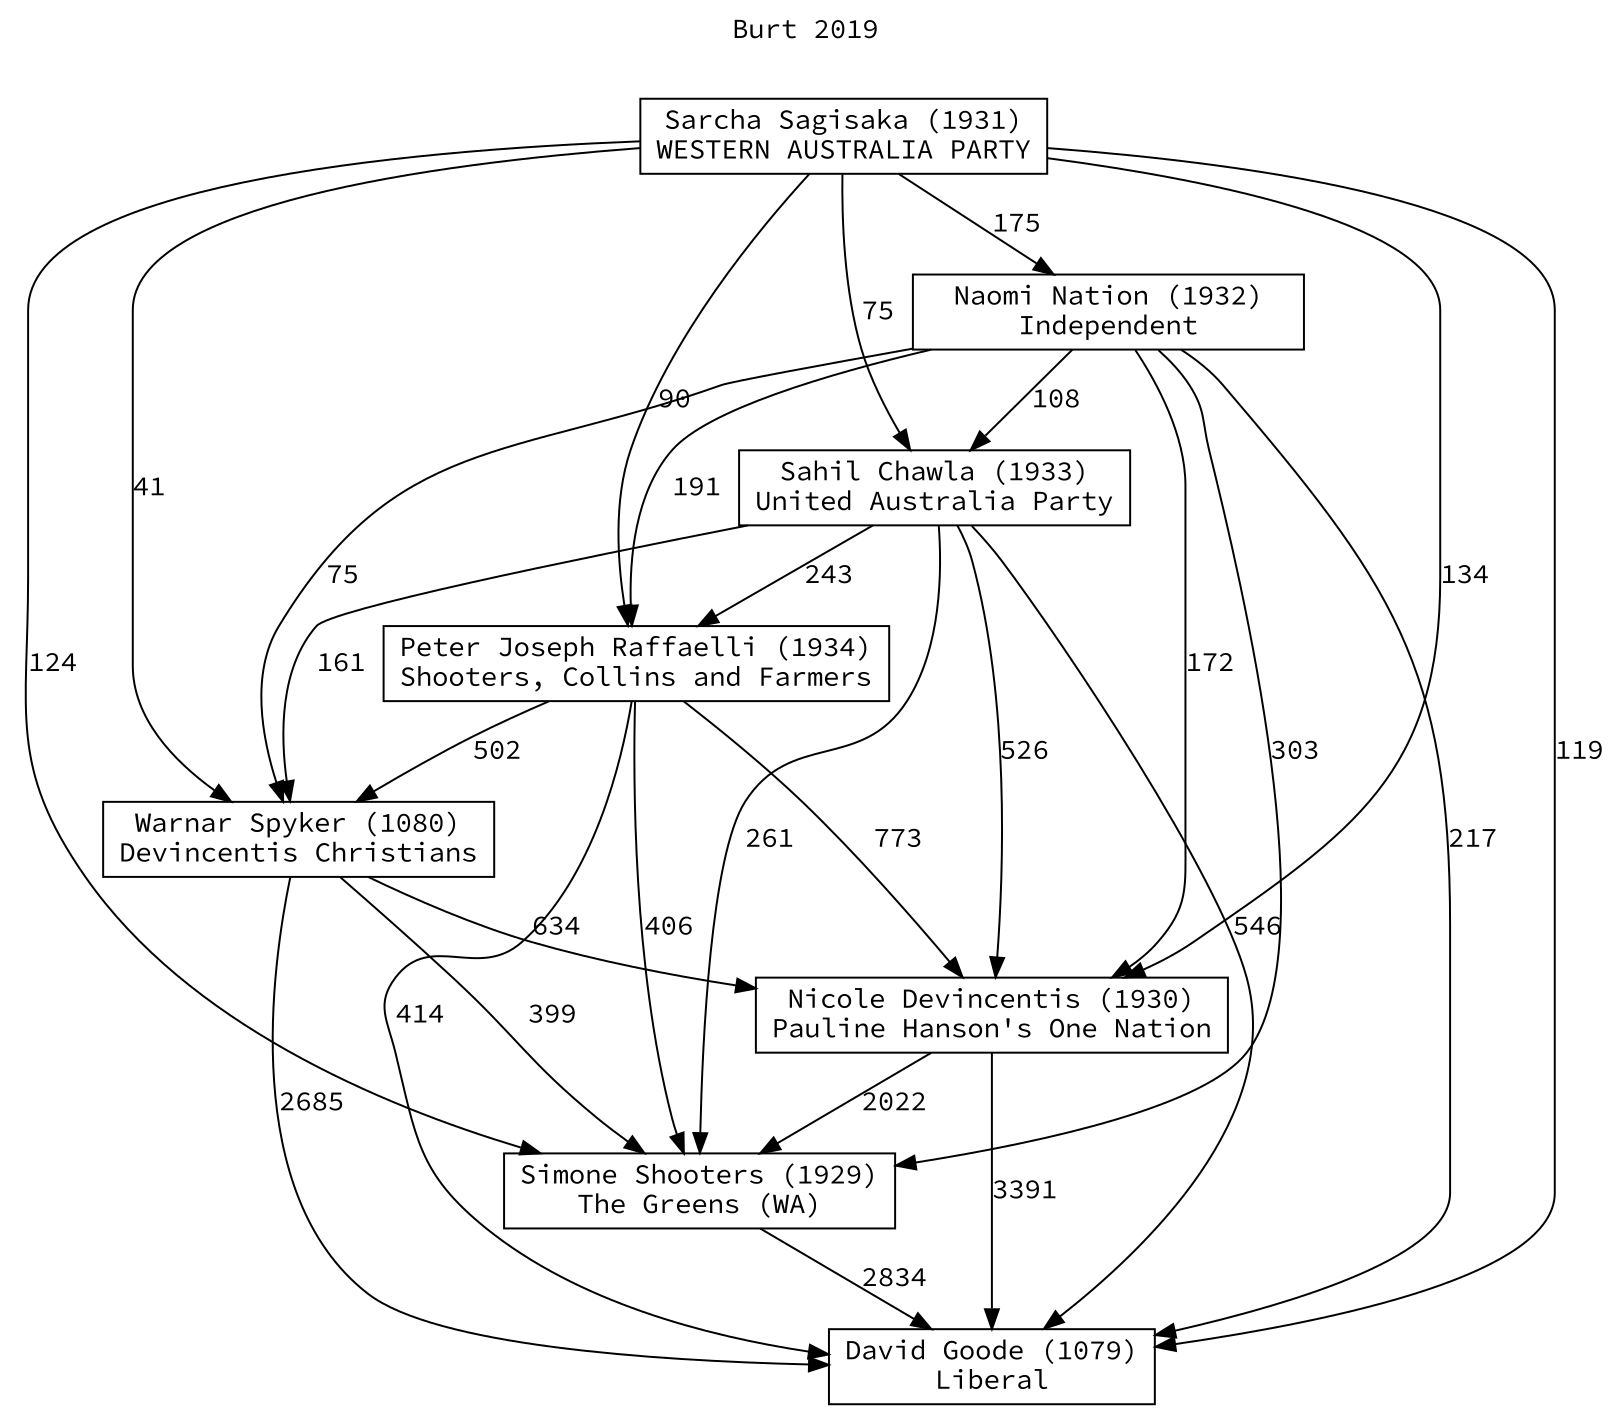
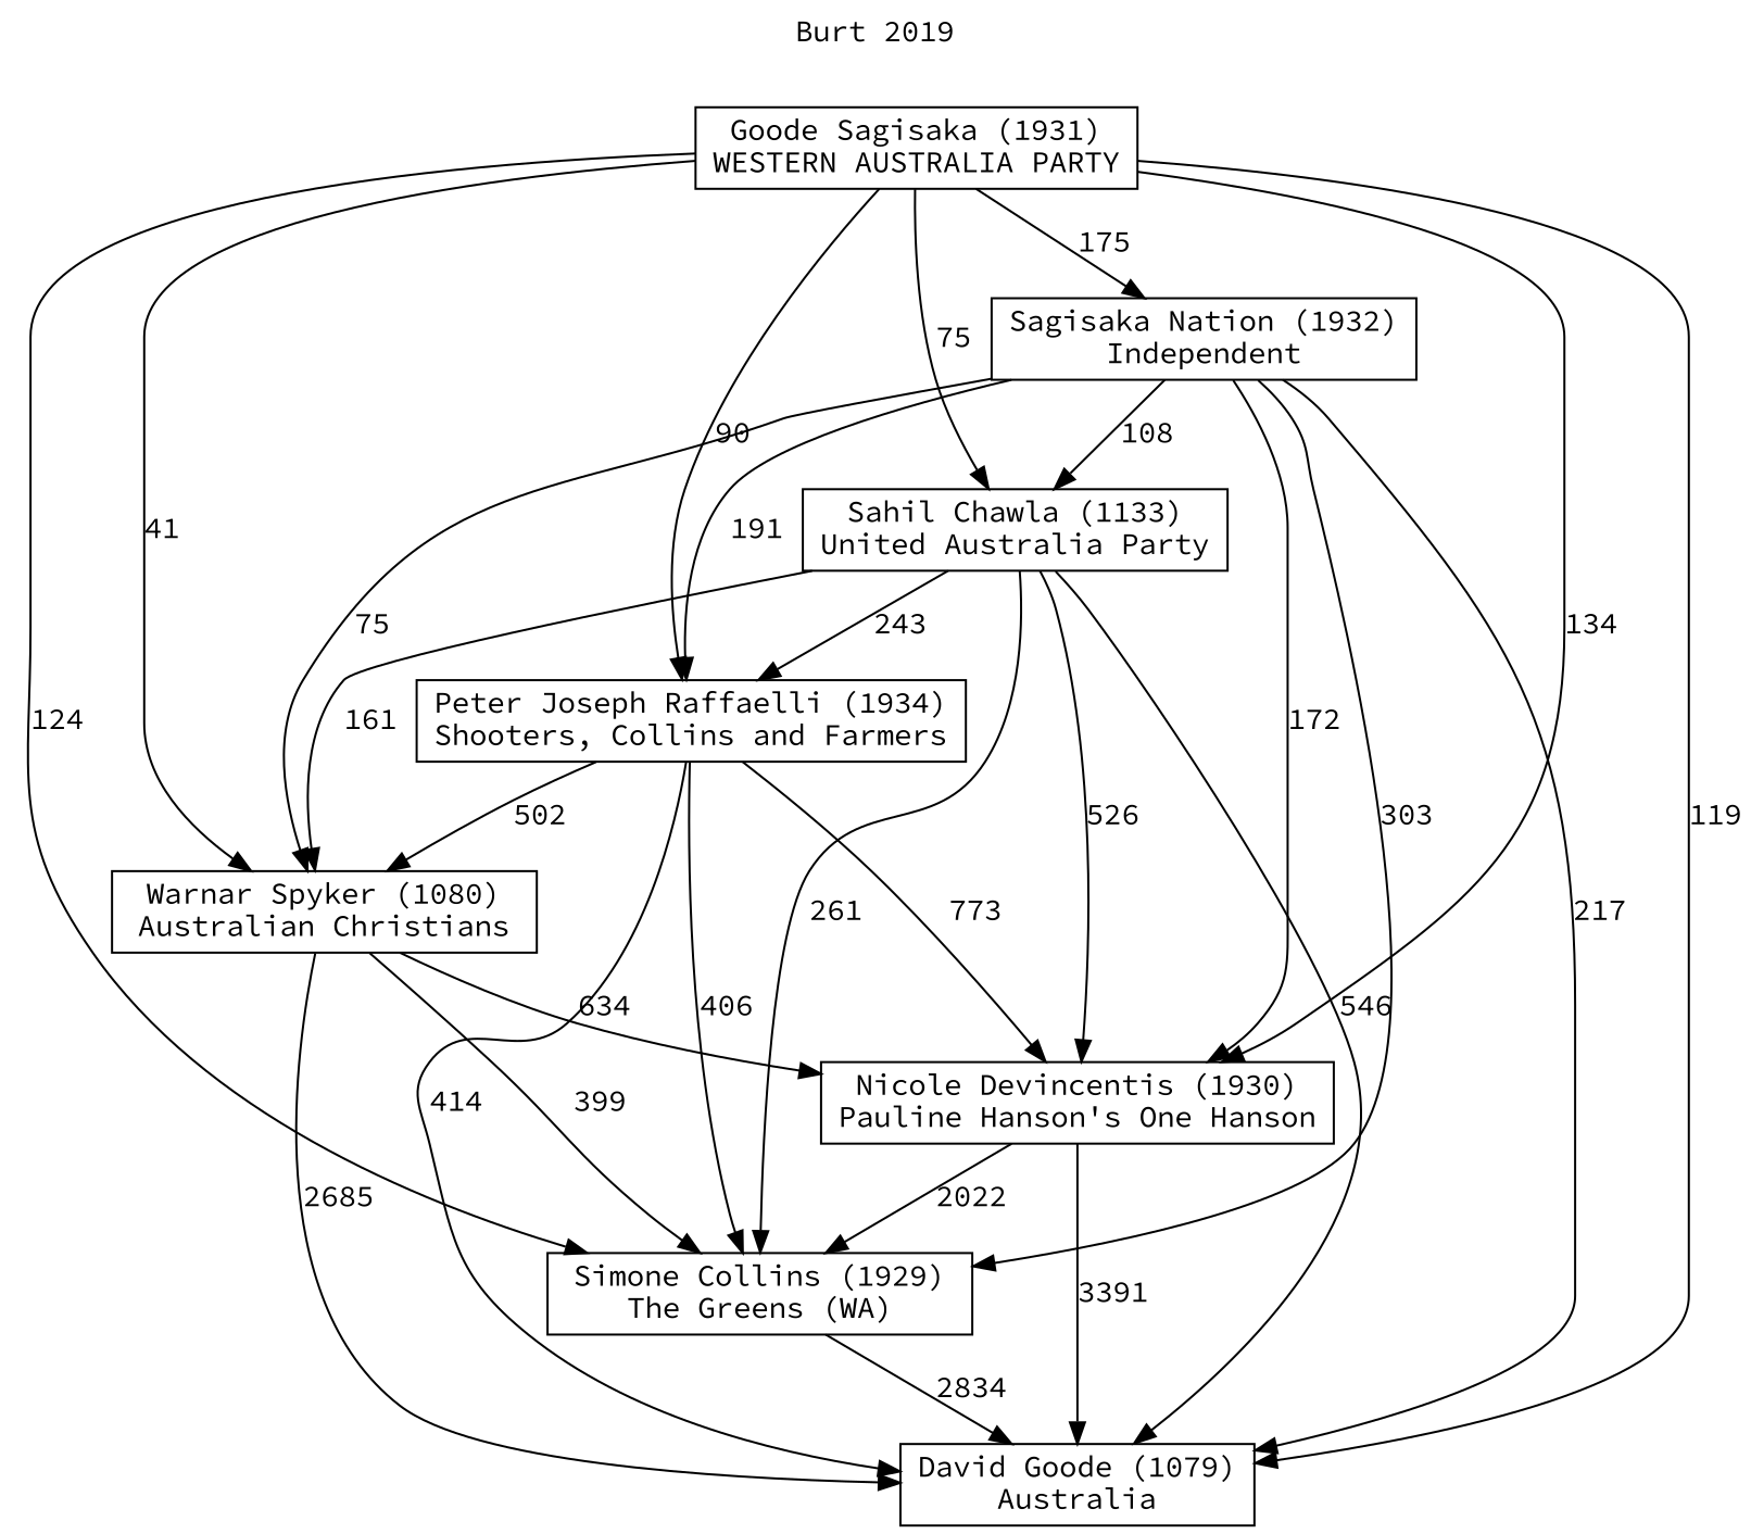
  digraph {
    fontname="Source Code Pro"
    label="Burt 2019"
    labelloc=t
    mclimit=10
    node [fontname="Source Code Pro" shape=box]
    edge [fontname="Source Code Pro"]
-   n1 [label="David Goode (1079)\nLiberal"]
-   n2 [label="Simone Shooters (1929)\nThe Greens (WA)"]
-   n3 [label="Nicole Devincentis (1930)\nPauline Hanson's One Nation"]
-   n4 [label="Warnar Spyker (1080)\nDevincentis Christians"]
+   n1 [label="David Goode (1079)\nAustralia"]
+   n2 [label="Simone Collins (1929)\nThe Greens (WA)"]
+   n3 [label="Nicole Devincentis (1930)\nPauline Hanson's One Hanson"]
+   n4 [label="Warnar Spyker (1080)\nAustralian Christians"]
    n5 [label="Peter Joseph Raffaelli (1934)\nShooters, Collins and Farmers"]
-   n6 [label="Sahil Chawla (1933)\nUnited Australia Party"]
-   n7 [label="Naomi Nation (1932)\nIndependent"]
-   n8 [label="Sarcha Sagisaka (1931)\nWESTERN AUSTRALIA PARTY"]
+   n6 [label="Sahil Chawla (1133)\nUnited Australia Party"]
+   n7 [label="Sagisaka Nation (1932)\nIndependent"]
+   n8 [label="Goode Sagisaka (1931)\nWESTERN AUSTRALIA PARTY"]
    n2 -> n1 [label=2834]
    n3 -> n1 [label=3391]
    n3 -> n2 [label=2022]
    n4 -> n1 [label=2685]
    n4 -> n2 [label=399]
    n4 -> n3 [label=634]
    n5 -> n1 [label=414]
    n5 -> n2 [label=406]
    n5 -> n3 [label=773]
    n5 -> n4 [label=502]
    n6 -> n1 [label=546]
    n6 -> n2 [label=261]
    n6 -> n3 [label=526]
    n6 -> n4 [label=161]
    n6 -> n5 [label=243]
    n7 -> n1 [label=217]
    n7 -> n2 [label=303]
    n7 -> n3 [label=172]
    n7 -> n4 [label=75]
    n7 -> n5 [label=191]
    n7 -> n6 [label=108]
    n8 -> n1 [label=119]
    n8 -> n2 [label=124]
    n8 -> n3 [label=134]
    n8 -> n4 [label=41]
    n8 -> n5 [label=90]
    n8 -> n6 [label=75]
    n8 -> n7 [label=175]
  }
